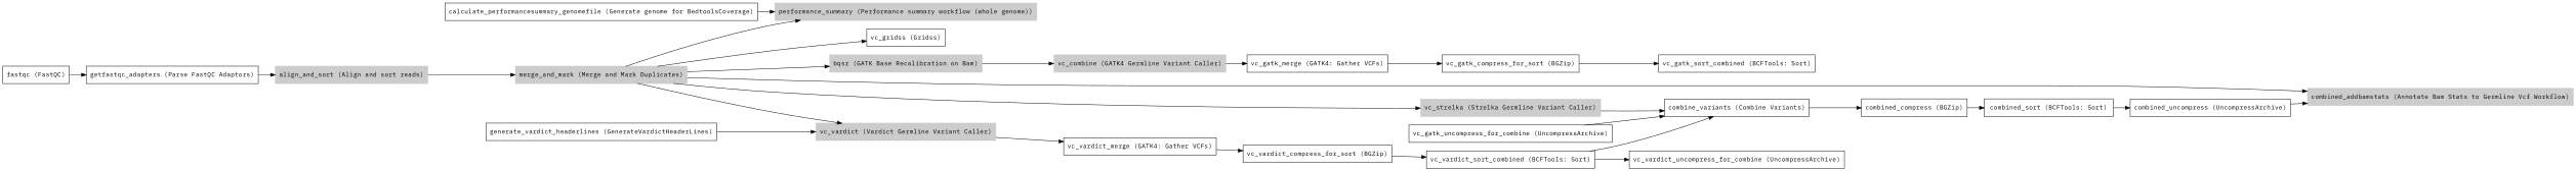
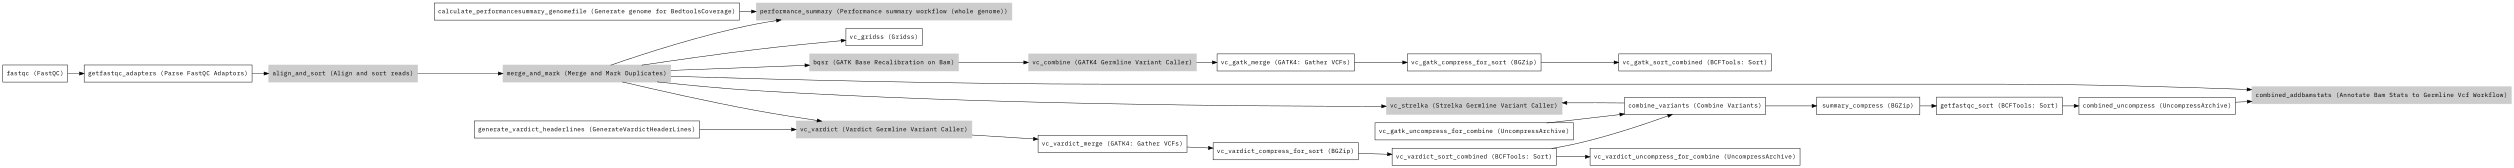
  digraph {
    fontname="IBM Plex Mono"
    rankdir=LR
    node [fontname="IBM Plex Mono" shape=record]
    edge [fontname="IBM Plex Mono"]
    n1 [label="fastqc (FastQC)"]
    n2 [label="getfastqc_adapters (Parse FastQC Adaptors)"]
    n3 [color=grey80 label="align_and_sort (Align and sort reads)" style=filled]
    n4 [color=grey80 label="merge_and_mark (Merge and Mark Duplicates)" style=filled]
    n5 [color=grey80 label="performance_summary (Performance summary workflow (whole genome))" style=filled]
    n6 [label="vc_gridss (Gridss)"]
    n7 [color=grey80 label="bqsr (GATK Base Recalibration on Bam)" style=filled]
    n8 [color=grey80 label="vc_strelka (Strelka Germline Variant Caller)" style=filled]
    n9 [color=grey80 label="vc_vardict (Vardict Germline Variant Caller)" style=filled]
    n10 [color=grey80 label="combined_addbamstats (Annotate Bam Stats to Germline Vcf Workflow)" style=filled]
    n11 [color=grey80 label="vc_combine (GATK4 Germline Variant Caller)" style=filled]
    n12 [label="combine_variants (Combine Variants)"]
    n13 [label="vc_vardict_merge (GATK4: Gather VCFs)"]
    n14 [label="calculate_performancesummary_genomefile (Generate genome for BedtoolsCoverage)"]
    n15 [label="vc_gatk_merge (GATK4: Gather VCFs)"]
    n16 [label="vc_gatk_compress_for_sort (BGZip)"]
    n17 [label="vc_gatk_sort_combined (BCFTools: Sort)"]
    n18 [label="vc_gatk_uncompress_for_combine (UncompressArchive)"]
-   n19 [label="combined_compress (BGZip)"]
+   n19 [label="summary_compress (BGZip)"]
    n20 [label="generate_vardict_headerlines (GenerateVardictHeaderLines)"]
    n21 [label="vc_vardict_compress_for_sort (BGZip)"]
    n22 [label="vc_vardict_sort_combined (BCFTools: Sort)"]
    n23 [label="vc_vardict_uncompress_for_combine (UncompressArchive)"]
-   n24 [label="combined_sort (BCFTools: Sort)"]
+   n24 [label="getfastqc_sort (BCFTools: Sort)"]
    n25 [label="combined_uncompress (UncompressArchive)"]
    n1 -> n2
    n2 -> n3
    n3 -> n4
    n4 -> n5
    n4 -> n6
    n4 -> n7
    n4 -> n8
    n4 -> n9
    n4 -> n10
    n7 -> n11
-   n8 -> n12
+   n12 -> n8
    n9 -> n13
    n11 -> n15
    n12 -> n19
    n13 -> n21
    n14 -> n5
    n15 -> n16
    n16 -> n17
    n18 -> n12
    n19 -> n24
    n20 -> n9
    n21 -> n22
    n22 -> n12
    n22 -> n23
    n24 -> n25
    n25 -> n10
  }
